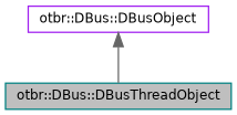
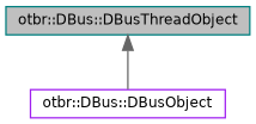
  digraph {
    node [fontname=Helvetica fontsize=10 shape=record style=filled]
    n1 [color=teal fillcolor=grey75 fontcolor=black height=0.2 label="otbr::DBus::DBusThreadObject" width=0.4]
    n2 [color=purple fillcolor=white height=0.2 label="otbr::DBus::DBusObject" width=0.4]
-   n2 -> n1 [color=gray40 dir=back fontname=Helvetica fontsize=10 labelfontname=Helvetica labelfontsize=10 style=solid]
+   n1 -> n2 [color=gray40 dir=back fontname=Helvetica fontsize=10 labelfontname=Helvetica labelfontsize=10 style=solid]
  }
